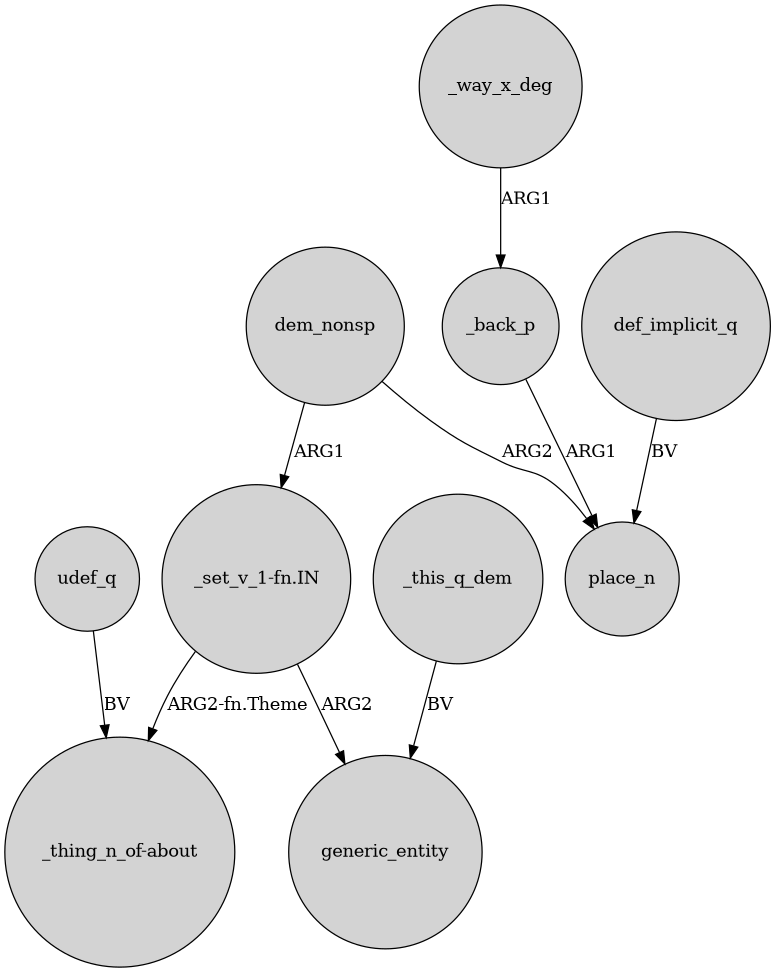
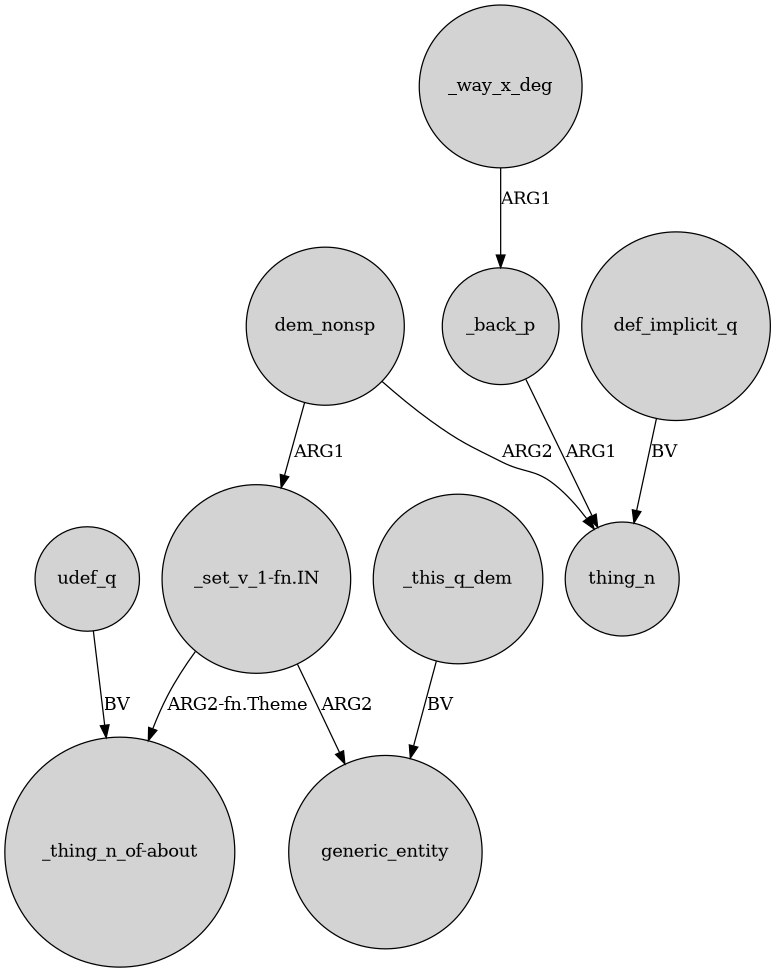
  digraph {
    node [shape=circle style=filled]
    udef_q
    "_thing_n_of-about"
    n3 [label=dem_nonsp]
-   place_n
+   place_n [label=thing_n]
    "_set_v_1-fn.IN"
    generic_entity
    _this_q_dem
    _back_p
    def_implicit_q
    _way_x_deg
    udef_q -> "_thing_n_of-about" [label=BV]
    n3 -> place_n [label=ARG2]
    n3 -> "_set_v_1-fn.IN" [label=ARG1]
    "_set_v_1-fn.IN" -> "_thing_n_of-about" [label="ARG2-fn.Theme"]
    "_set_v_1-fn.IN" -> generic_entity [label=ARG2]
    _this_q_dem -> generic_entity [label=BV]
    _back_p -> place_n [label=ARG1]
    def_implicit_q -> place_n [label=BV]
    _way_x_deg -> _back_p [label=ARG1]
  }
